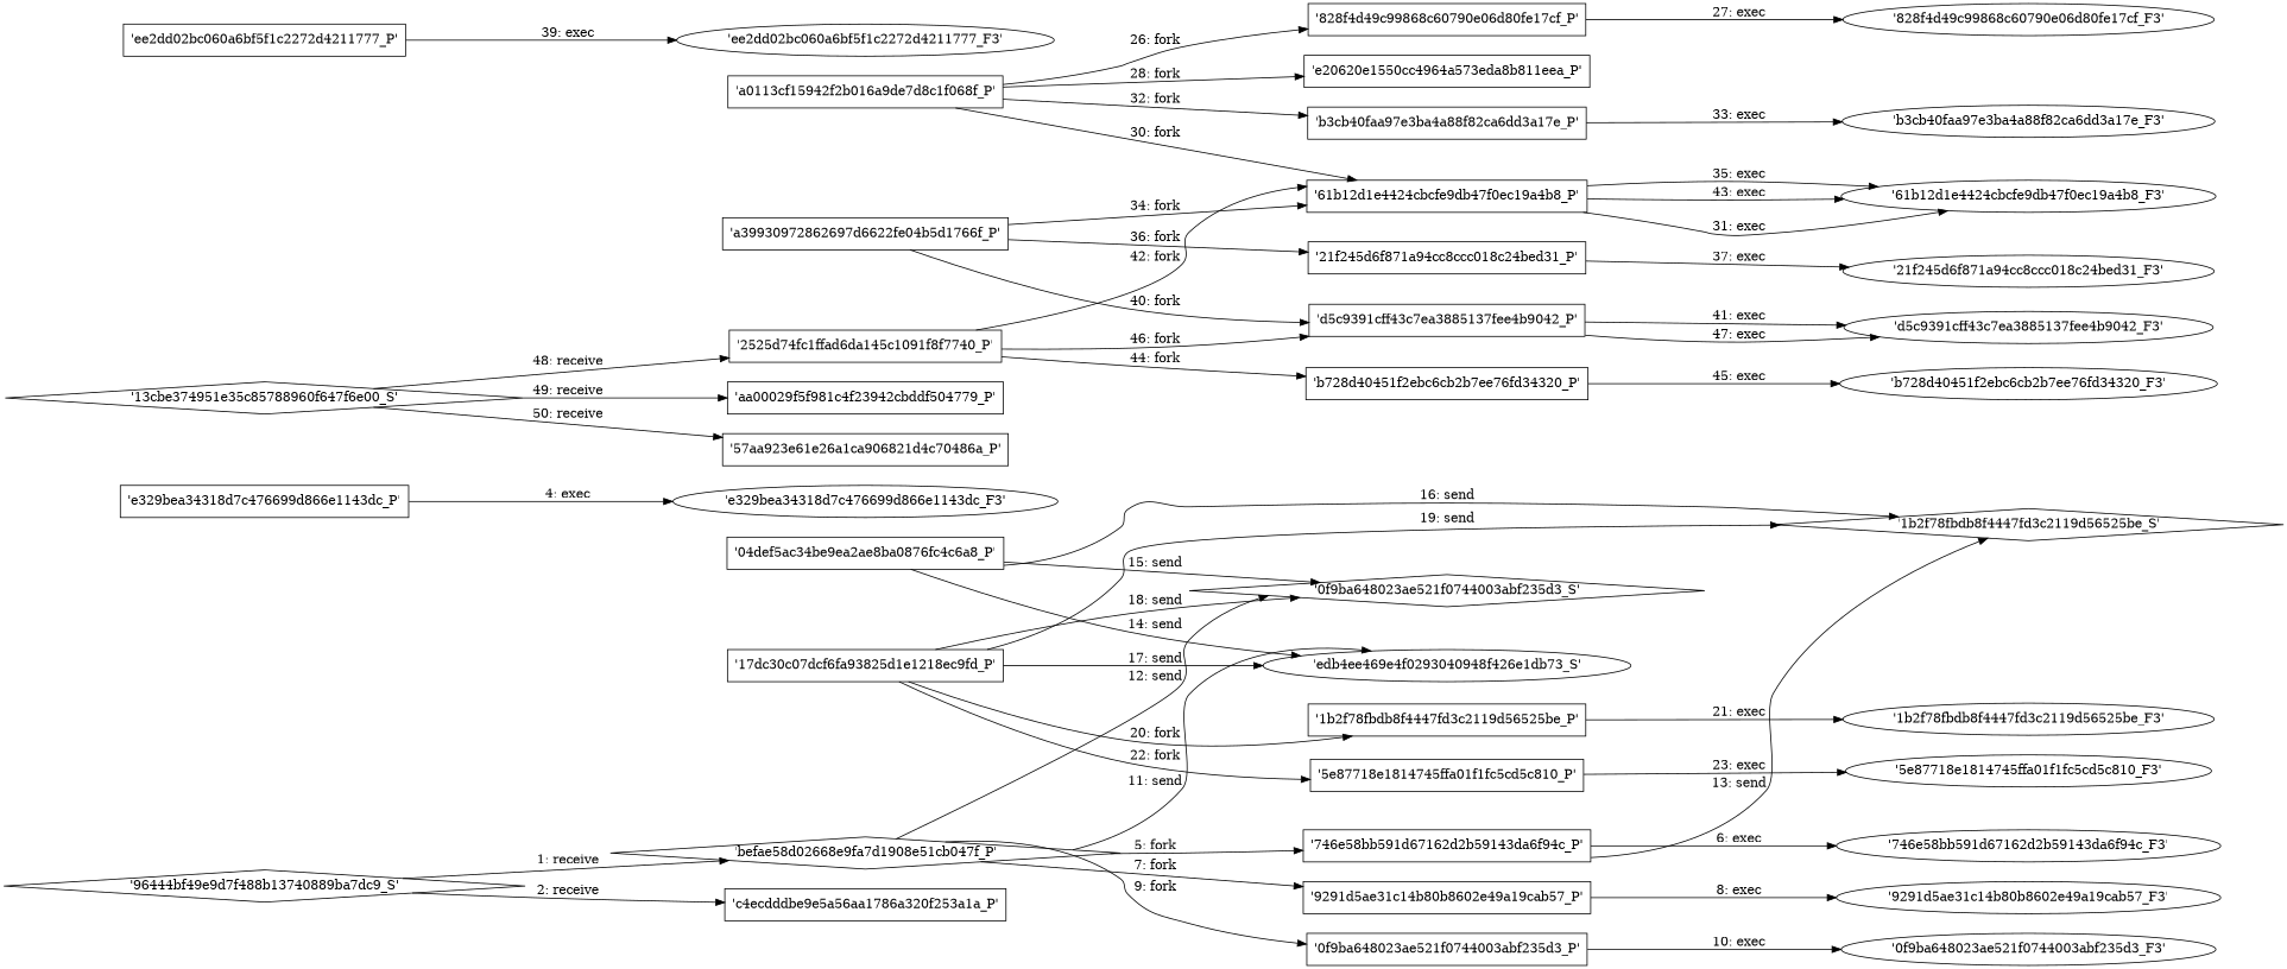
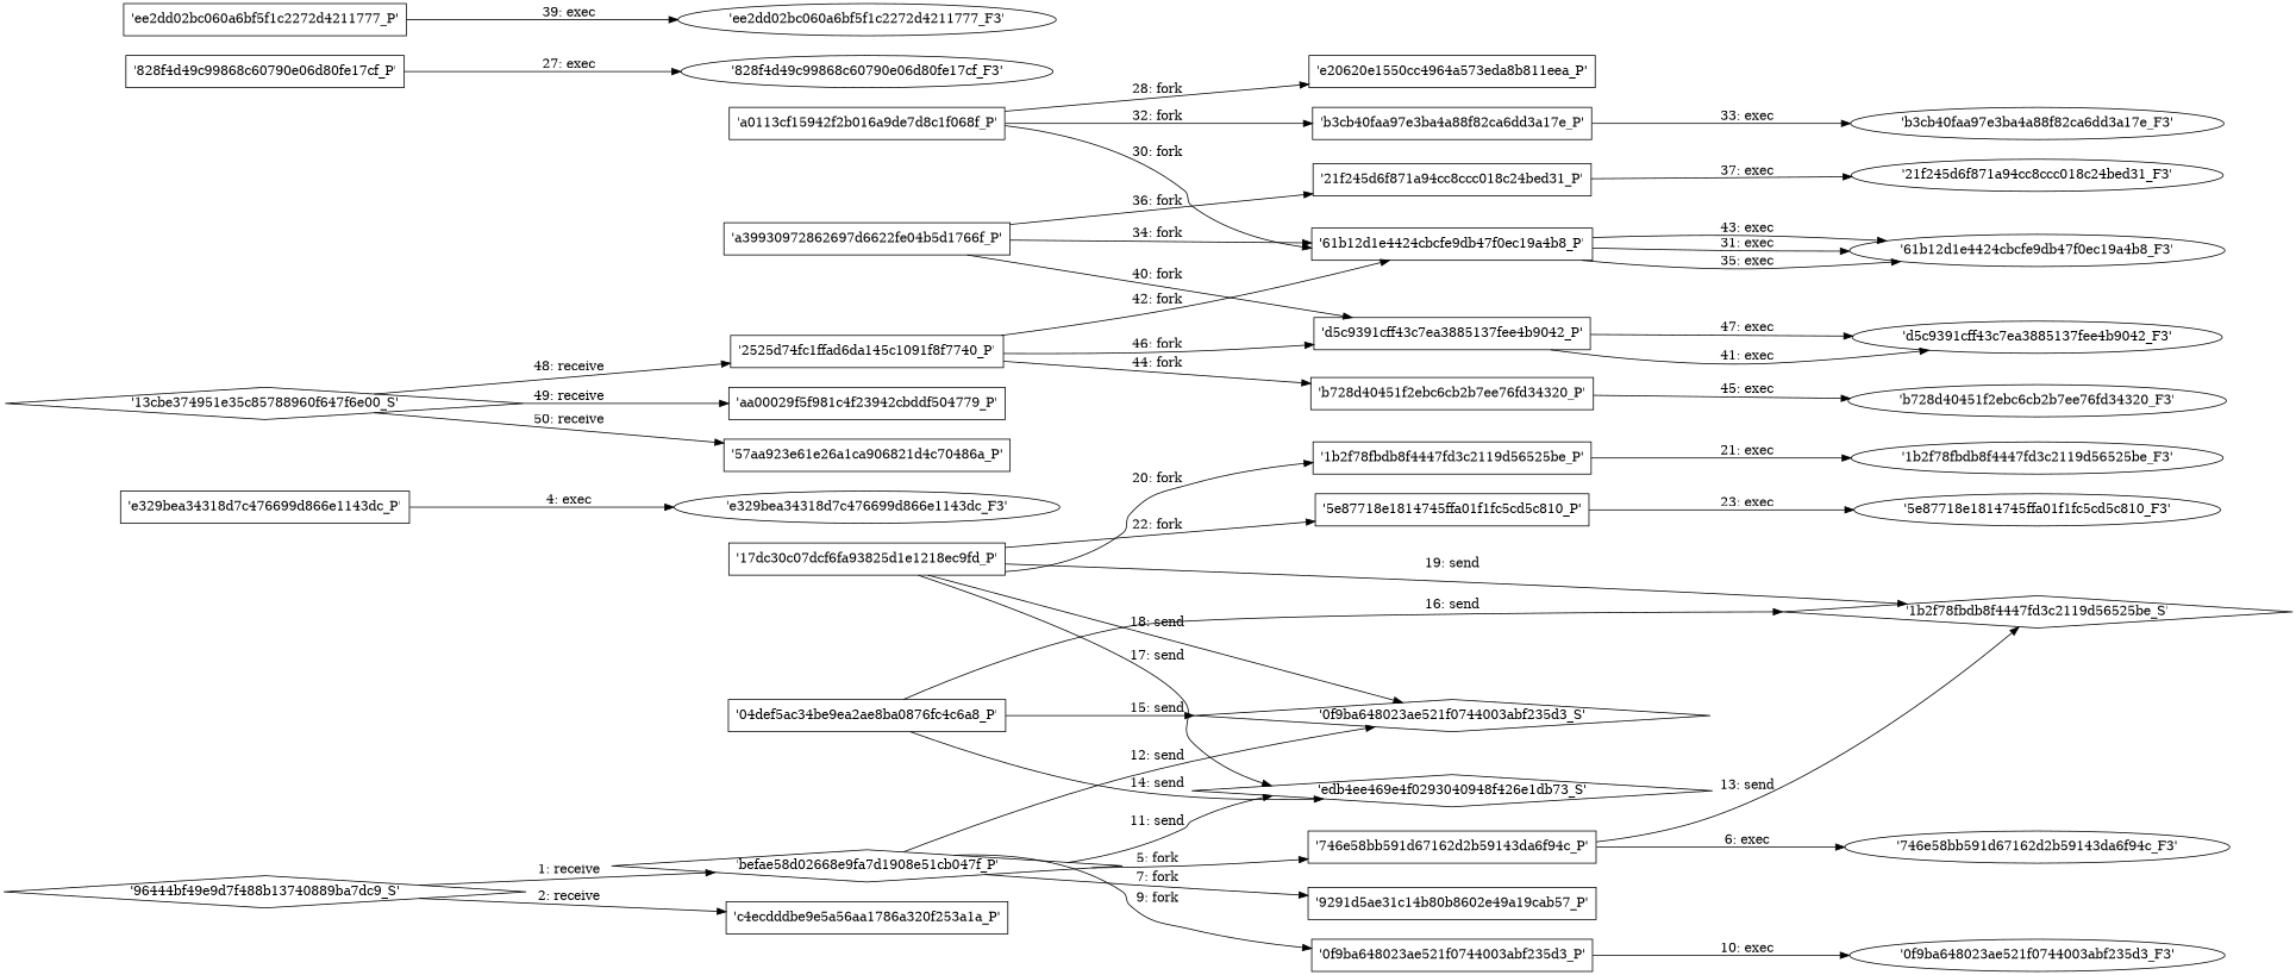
  digraph {
    engine=neato
    fixedsize=false
    fontsize=10
    nodesep=0.3
    rankdir=LR
    ranksep=0
    splines=true
    node [node_type=Process shape=box]
    "'befae58d02668e9fa7d1908e51cb047f_P'" [shape=diamond]
    "'746e58bb591d67162d2b59143da6f94c_P'"
    "'9291d5ae31c14b80b8602e49a19cab57_P'"
    "'0f9ba648023ae521f0744003abf235d3_P'"
-   "'edb4ee469e4f0293040948f426e1db73_S'" [node_type=Socket shape=ellipse]
+   "'edb4ee469e4f0293040948f426e1db73_S'" [node_type=Socket shape=diamond]
    "'0f9ba648023ae521f0744003abf235d3_S'" [node_type=Socket shape=diamond]
    "'e329bea34318d7c476699d866e1143dc_F3'" [node_type=File shape=ellipse]
    "'e329bea34318d7c476699d866e1143dc_P'"
    "'1b2f78fbdb8f4447fd3c2119d56525be_S'" [node_type=Socket shape=diamond]
    "'746e58bb591d67162d2b59143da6f94c_F3'" [node_type=File shape=ellipse]
-   "'9291d5ae31c14b80b8602e49a19cab57_F3'" [node_type=File shape=ellipse]
    "'0f9ba648023ae521f0744003abf235d3_F3'" [node_type=File shape=ellipse]
    "'96444bf49e9d7f488b13740889ba7dc9_S'" [node_type=Socket shape=diamond]
    "'c4ecdddbe9e5a56aa1786a320f253a1a_P'"
    "'04def5ac34be9ea2ae8ba0876fc4c6a8_P'"
    "'17dc30c07dcf6fa93825d1e1218ec9fd_P'"
    "'1b2f78fbdb8f4447fd3c2119d56525be_P'"
    "'5e87718e1814745ffa01f1fc5cd5c810_P'"
    "'1b2f78fbdb8f4447fd3c2119d56525be_F3'" [node_type=File shape=ellipse]
    "'5e87718e1814745ffa01f1fc5cd5c810_F3'" [node_type=File shape=ellipse]
    "'a0113cf15942f2b016a9de7d8c1f068f_P'"
    "'828f4d49c99868c60790e06d80fe17cf_P'"
    "'e20620e1550cc4964a573eda8b811eea_P'"
    "'61b12d1e4424cbcfe9db47f0ec19a4b8_P'"
    "'b3cb40faa97e3ba4a88f82ca6dd3a17e_P'"
    "'828f4d49c99868c60790e06d80fe17cf_F3'" [node_type=File shape=ellipse]
    "'61b12d1e4424cbcfe9db47f0ec19a4b8_F3'" [node_type=File shape=ellipse]
    "'b3cb40faa97e3ba4a88f82ca6dd3a17e_F3'" [node_type=File shape=ellipse]
    "'a39930972862697d6622fe04b5d1766f_P'"
    "'21f245d6f871a94cc8ccc018c24bed31_P'"
    "'d5c9391cff43c7ea3885137fee4b9042_P'"
    "'21f245d6f871a94cc8ccc018c24bed31_F3'" [node_type=File shape=ellipse]
    "'ee2dd02bc060a6bf5f1c2272d4211777_F3'" [node_type=File shape=ellipse]
    "'ee2dd02bc060a6bf5f1c2272d4211777_P'"
    "'d5c9391cff43c7ea3885137fee4b9042_F3'" [node_type=File shape=ellipse]
    "'2525d74fc1ffad6da145c1091f8f7740_P'"
    "'b728d40451f2ebc6cb2b7ee76fd34320_P'"
    "'b728d40451f2ebc6cb2b7ee76fd34320_F3'" [node_type=File shape=ellipse]
    "'13cbe374951e35c85788960f647f6e00_S'" [node_type=Socket shape=diamond]
    "'aa00029f5f981c4f23942cbddf504779_P'"
    "'57aa923e61e26a1ca906821d4c70486a_P'"
    "'befae58d02668e9fa7d1908e51cb047f_P'" -> "'746e58bb591d67162d2b59143da6f94c_P'" [label="5: fork"]
    "'befae58d02668e9fa7d1908e51cb047f_P'" -> "'9291d5ae31c14b80b8602e49a19cab57_P'" [label="7: fork"]
    "'befae58d02668e9fa7d1908e51cb047f_P'" -> "'0f9ba648023ae521f0744003abf235d3_P'" [label="9: fork"]
    "'befae58d02668e9fa7d1908e51cb047f_P'" -> "'edb4ee469e4f0293040948f426e1db73_S'" [label="11: send"]
    "'befae58d02668e9fa7d1908e51cb047f_P'" -> "'0f9ba648023ae521f0744003abf235d3_S'" [label="12: send"]
    "'746e58bb591d67162d2b59143da6f94c_P'" -> "'1b2f78fbdb8f4447fd3c2119d56525be_S'" [label="13: send"]
    "'746e58bb591d67162d2b59143da6f94c_P'" -> "'746e58bb591d67162d2b59143da6f94c_F3'" [label="6: exec"]
-   "'9291d5ae31c14b80b8602e49a19cab57_P'" -> "'9291d5ae31c14b80b8602e49a19cab57_F3'" [label="8: exec"]
    "'0f9ba648023ae521f0744003abf235d3_P'" -> "'0f9ba648023ae521f0744003abf235d3_F3'" [label="10: exec"]
    "'e329bea34318d7c476699d866e1143dc_P'" -> "'e329bea34318d7c476699d866e1143dc_F3'" [label="4: exec"]
    "'96444bf49e9d7f488b13740889ba7dc9_S'" -> "'befae58d02668e9fa7d1908e51cb047f_P'" [label="1: receive"]
    "'96444bf49e9d7f488b13740889ba7dc9_S'" -> "'c4ecdddbe9e5a56aa1786a320f253a1a_P'" [label="2: receive"]
    "'04def5ac34be9ea2ae8ba0876fc4c6a8_P'" -> "'edb4ee469e4f0293040948f426e1db73_S'" [label="14: send"]
    "'04def5ac34be9ea2ae8ba0876fc4c6a8_P'" -> "'0f9ba648023ae521f0744003abf235d3_S'" [label="15: send"]
    "'04def5ac34be9ea2ae8ba0876fc4c6a8_P'" -> "'1b2f78fbdb8f4447fd3c2119d56525be_S'" [label="16: send"]
    "'17dc30c07dcf6fa93825d1e1218ec9fd_P'" -> "'edb4ee469e4f0293040948f426e1db73_S'" [label="17: send"]
    "'17dc30c07dcf6fa93825d1e1218ec9fd_P'" -> "'0f9ba648023ae521f0744003abf235d3_S'" [label="18: send"]
    "'17dc30c07dcf6fa93825d1e1218ec9fd_P'" -> "'1b2f78fbdb8f4447fd3c2119d56525be_S'" [label="19: send"]
    "'17dc30c07dcf6fa93825d1e1218ec9fd_P'" -> "'1b2f78fbdb8f4447fd3c2119d56525be_P'" [label="20: fork"]
    "'17dc30c07dcf6fa93825d1e1218ec9fd_P'" -> "'5e87718e1814745ffa01f1fc5cd5c810_P'" [label="22: fork"]
    "'1b2f78fbdb8f4447fd3c2119d56525be_P'" -> "'1b2f78fbdb8f4447fd3c2119d56525be_F3'" [label="21: exec"]
    "'5e87718e1814745ffa01f1fc5cd5c810_P'" -> "'5e87718e1814745ffa01f1fc5cd5c810_F3'" [label="23: exec"]
-   "'a0113cf15942f2b016a9de7d8c1f068f_P'" -> "'828f4d49c99868c60790e06d80fe17cf_P'" [label="26: fork"]
    "'a0113cf15942f2b016a9de7d8c1f068f_P'" -> "'e20620e1550cc4964a573eda8b811eea_P'" [label="28: fork"]
    "'a0113cf15942f2b016a9de7d8c1f068f_P'" -> "'61b12d1e4424cbcfe9db47f0ec19a4b8_P'" [label="30: fork"]
    "'a0113cf15942f2b016a9de7d8c1f068f_P'" -> "'b3cb40faa97e3ba4a88f82ca6dd3a17e_P'" [label="32: fork"]
    "'828f4d49c99868c60790e06d80fe17cf_P'" -> "'828f4d49c99868c60790e06d80fe17cf_F3'" [label="27: exec"]
    "'61b12d1e4424cbcfe9db47f0ec19a4b8_P'" -> "'61b12d1e4424cbcfe9db47f0ec19a4b8_F3'" [label="31: exec"]
    "'61b12d1e4424cbcfe9db47f0ec19a4b8_P'" -> "'61b12d1e4424cbcfe9db47f0ec19a4b8_F3'" [label="35: exec"]
    "'61b12d1e4424cbcfe9db47f0ec19a4b8_P'" -> "'61b12d1e4424cbcfe9db47f0ec19a4b8_F3'" [label="43: exec"]
    "'b3cb40faa97e3ba4a88f82ca6dd3a17e_P'" -> "'b3cb40faa97e3ba4a88f82ca6dd3a17e_F3'" [label="33: exec"]
    "'a39930972862697d6622fe04b5d1766f_P'" -> "'61b12d1e4424cbcfe9db47f0ec19a4b8_P'" [label="34: fork"]
    "'a39930972862697d6622fe04b5d1766f_P'" -> "'21f245d6f871a94cc8ccc018c24bed31_P'" [label="36: fork"]
    "'a39930972862697d6622fe04b5d1766f_P'" -> "'d5c9391cff43c7ea3885137fee4b9042_P'" [label="40: fork"]
    "'21f245d6f871a94cc8ccc018c24bed31_P'" -> "'21f245d6f871a94cc8ccc018c24bed31_F3'" [label="37: exec"]
    "'d5c9391cff43c7ea3885137fee4b9042_P'" -> "'d5c9391cff43c7ea3885137fee4b9042_F3'" [label="41: exec"]
    "'d5c9391cff43c7ea3885137fee4b9042_P'" -> "'d5c9391cff43c7ea3885137fee4b9042_F3'" [label="47: exec"]
    "'ee2dd02bc060a6bf5f1c2272d4211777_P'" -> "'ee2dd02bc060a6bf5f1c2272d4211777_F3'" [label="39: exec"]
    "'2525d74fc1ffad6da145c1091f8f7740_P'" -> "'61b12d1e4424cbcfe9db47f0ec19a4b8_P'" [label="42: fork"]
    "'2525d74fc1ffad6da145c1091f8f7740_P'" -> "'d5c9391cff43c7ea3885137fee4b9042_P'" [label="46: fork"]
    "'2525d74fc1ffad6da145c1091f8f7740_P'" -> "'b728d40451f2ebc6cb2b7ee76fd34320_P'" [label="44: fork"]
    "'b728d40451f2ebc6cb2b7ee76fd34320_P'" -> "'b728d40451f2ebc6cb2b7ee76fd34320_F3'" [label="45: exec"]
    "'13cbe374951e35c85788960f647f6e00_S'" -> "'2525d74fc1ffad6da145c1091f8f7740_P'" [label="48: receive"]
    "'13cbe374951e35c85788960f647f6e00_S'" -> "'aa00029f5f981c4f23942cbddf504779_P'" [label="49: receive"]
    "'13cbe374951e35c85788960f647f6e00_S'" -> "'57aa923e61e26a1ca906821d4c70486a_P'" [label="50: receive"]
  }
